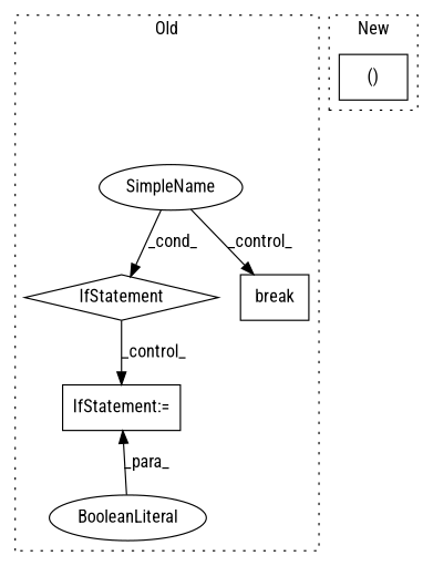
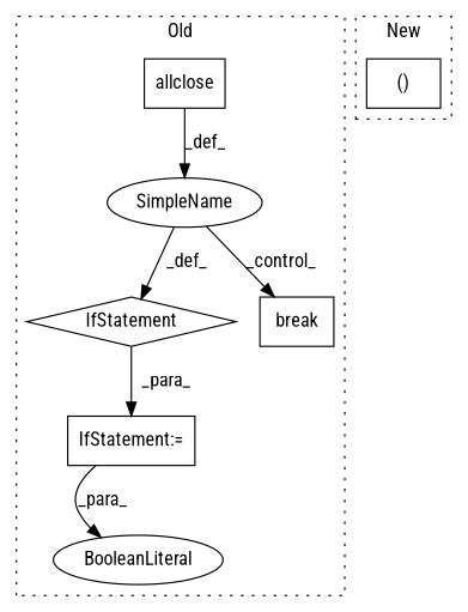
  digraph {
    fontname="Roboto Condensed"
    node [fontname="Roboto Condensed" shape=box]
    edge [fontname="Roboto Condensed"]
+   n1 [a=32 l="9,1" label=allclose s="2165,2198"]
    n2 [a=25 l="4,2" label=IfStatement s="2155,2199" shape=diamond]
    n3 [a=42 label=SimpleName shape=ellipse]
    n4 [a=7 l=1 label="IfStatement:=" s=2222]
    n5 [a=9 l=4 label=BooleanLiteral s=2223 shape=ellipse]
    n6 [a=10 l=6 label=break s=2237]
    n7 [a=106 l=25 label="()" s=2000]
    subgraph cluster_1 {
      label=Old
      style=dotted
+     n1
      n2
      n3
      n4
      n5
      n6
    }
    subgraph cluster_2 {
      label=New
      style=dotted
      n7
    }
-   n2 -> n4 [label=_control_]
-   n3 -> n2 [label=_cond_]
+   n1 -> n3 [label=_def_]
+   n2 -> n4 [label=_para_]
+   n3 -> n2 [label=_def_]
    n3 -> n6 [label=_control_]
-   n5 -> n4 [label=_para_]
+   n4 -> n5 [label=_para_]
  }
